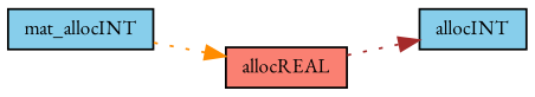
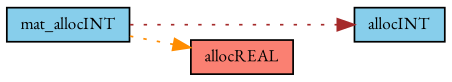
  digraph {
    fontname="EB Garamond"
    rankdir=LR
    node [color=black fillcolor=skyblue fontname="EB Garamond" fontsize=10 shape=record style=filled]
    edge [fontname="EB Garamond" fontsize=10 labelfontname=Helvetica labelfontsize=10 style=dotted]
    n1 [fontcolor=black height=0.2 label=mat_allocINT width=0.4]
    n2 [height=0.2 label=allocINT width=0.4]
    n3 [fillcolor=salmon height=0.2 label=allocREAL width=0.4]
-   n3 -> n2 [color=brown]
+   n1 -> n2 [color=brown]
    n1 -> n3 [color=darkorange]
  }
